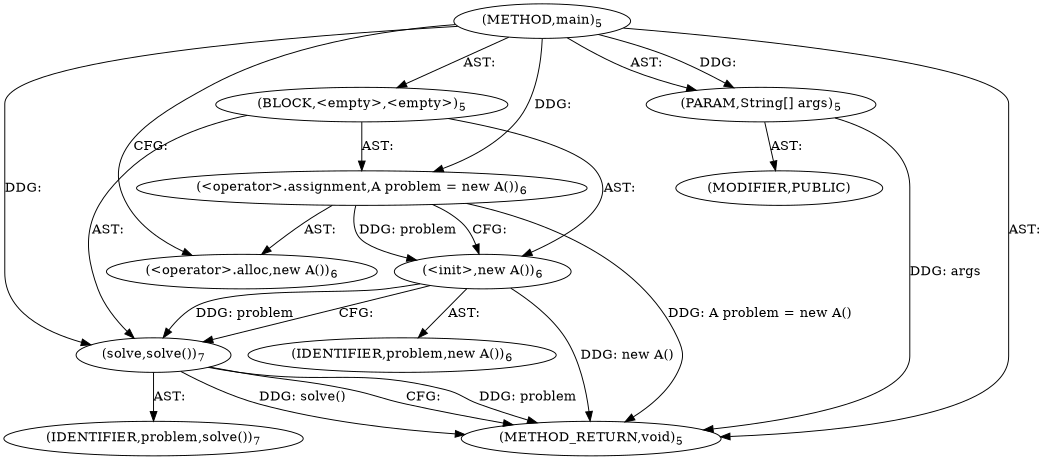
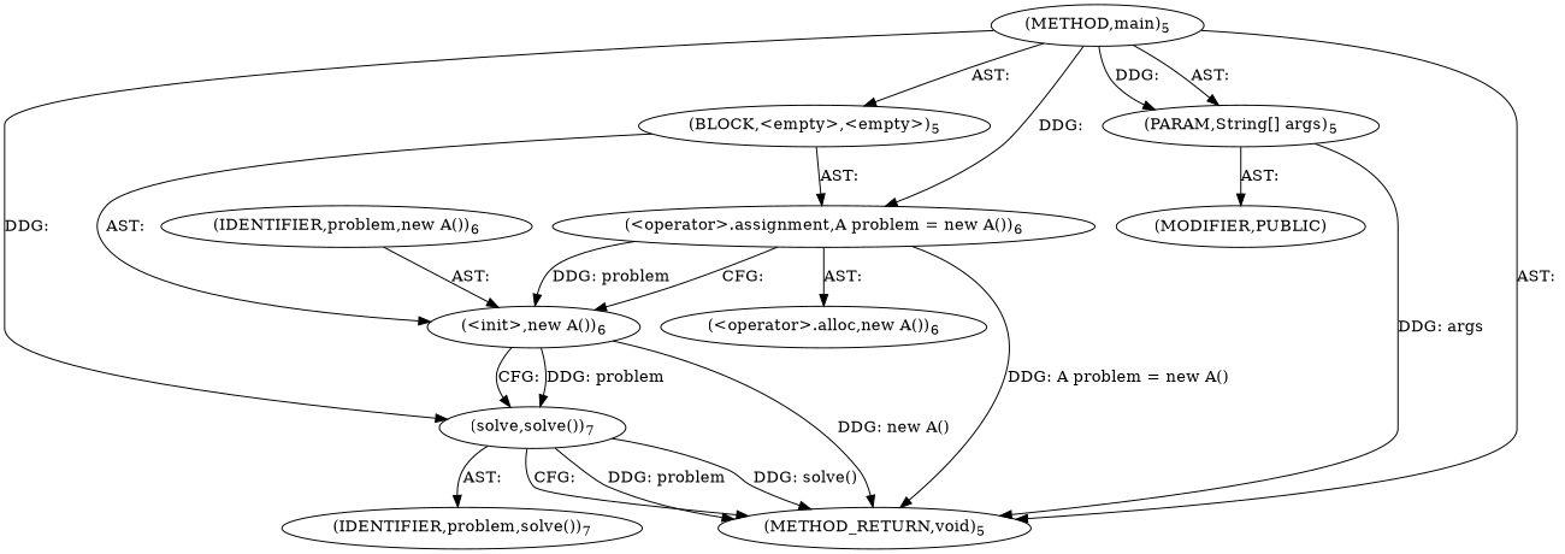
  digraph {
    n1 [label=<(METHOD,main)<SUB>5</SUB>>]
    n2 [label=<(PARAM,String[] args)<SUB>5</SUB>>]
    n3 [label=<(BLOCK,&lt;empty&gt;,&lt;empty&gt;)<SUB>5</SUB>>]
    n4 [label=<(&lt;operator&gt;.assignment,A problem = new A())<SUB>6</SUB>>]
    n5 [label=<(&lt;operator&gt;.alloc,new A())<SUB>6</SUB>>]
    n6 [label=<(solve,solve())<SUB>7</SUB>>]
    n7 [label=<(METHOD_RETURN,void)<SUB>5</SUB>>]
    n8 [label=<(MODIFIER,PUBLIC)>]
    n9 [label=<(&lt;init&gt;,new A())<SUB>6</SUB>>]
    n10 [label=<(IDENTIFIER,problem,new A())<SUB>6</SUB>>]
    n11 [label=<(IDENTIFIER,problem,solve())<SUB>7</SUB>>]
    n1 -> n2 [label="AST: "]
    n1 -> n2 [label="DDG: "]
    n1 -> n3 [label="AST: "]
    n1 -> n4 [label="DDG: "]
-   n1 -> n5 [label="CFG: "]
    n1 -> n6 [label="DDG: "]
    n1 -> n7 [label="AST: "]
    n2 -> n7 [label="DDG: args"]
    n2 -> n8 [label="AST: "]
    n3 -> n4 [label="AST: "]
-   n3 -> n6 [label="AST: "]
    n3 -> n9 [label="AST: "]
    n4 -> n5 [label="AST: "]
    n4 -> n7 [label="DDG: A problem = new A()"]
    n4 -> n9 [label="CFG: "]
    n4 -> n9 [label="DDG: problem"]
    n6 -> n7 [label="CFG: "]
    n6 -> n7 [label="DDG: problem"]
    n6 -> n7 [label="DDG: solve()"]
    n6 -> n11 [label="AST: "]
    n9 -> n6 [label="CFG: "]
    n9 -> n6 [label="DDG: problem"]
    n9 -> n7 [label="DDG: new A()"]
-   n9 -> n10 [label="AST: "]
+   n10 -> n9 [label="AST: "]
  }
